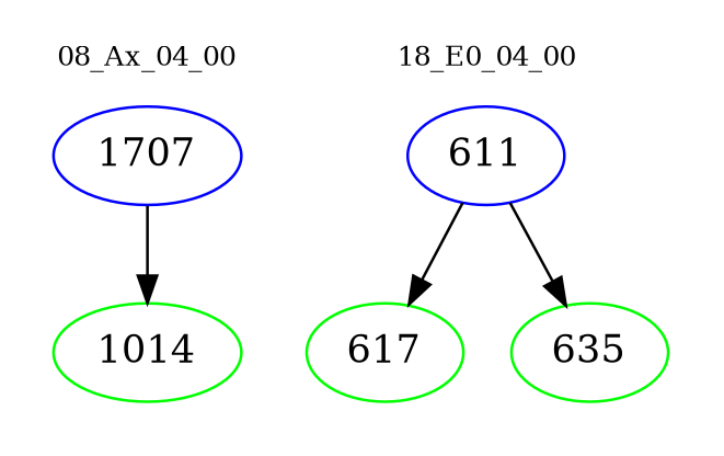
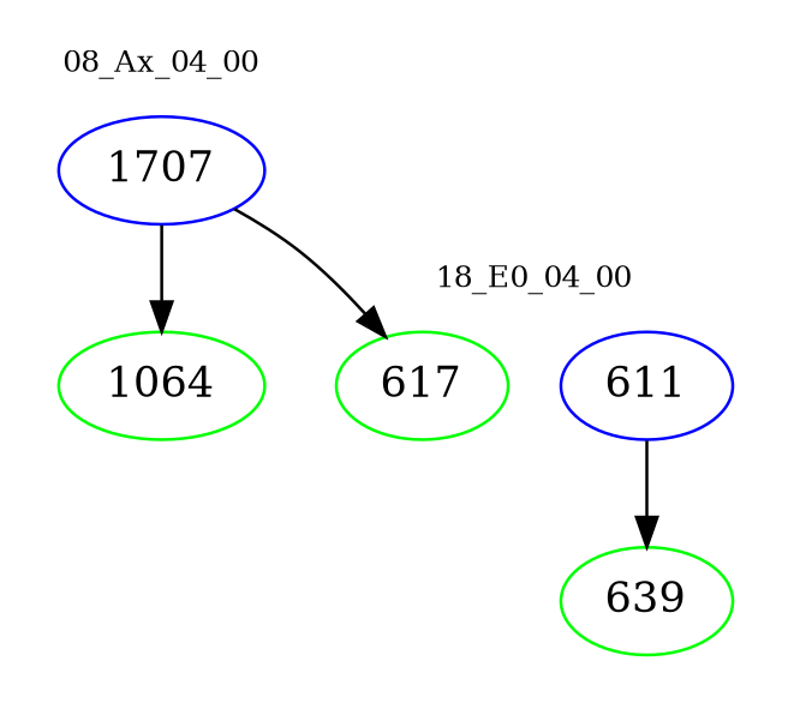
  digraph {
    node [color=green]
    edge [color=black]
    n1 [color=blue label=1707]
-   n2 [label=1014]
+   n2 [label=1064]
    n3 [color=blue label=611]
    n4 [label=617]
-   n5 [label=635]
+   n5 [label=639]
    subgraph cluster_1 {
      color=white
      fontsize=10
      label="08_Ax_04_00"
      n1
      n2
    }
    subgraph cluster_2 {
      color=white
      fontsize=10
      label="18_E0_04_00"
      n3
      n4
      n5
    }
    n1 -> n2
-   n3 -> n4
+   n1 -> n4
    n3 -> n5
  }
